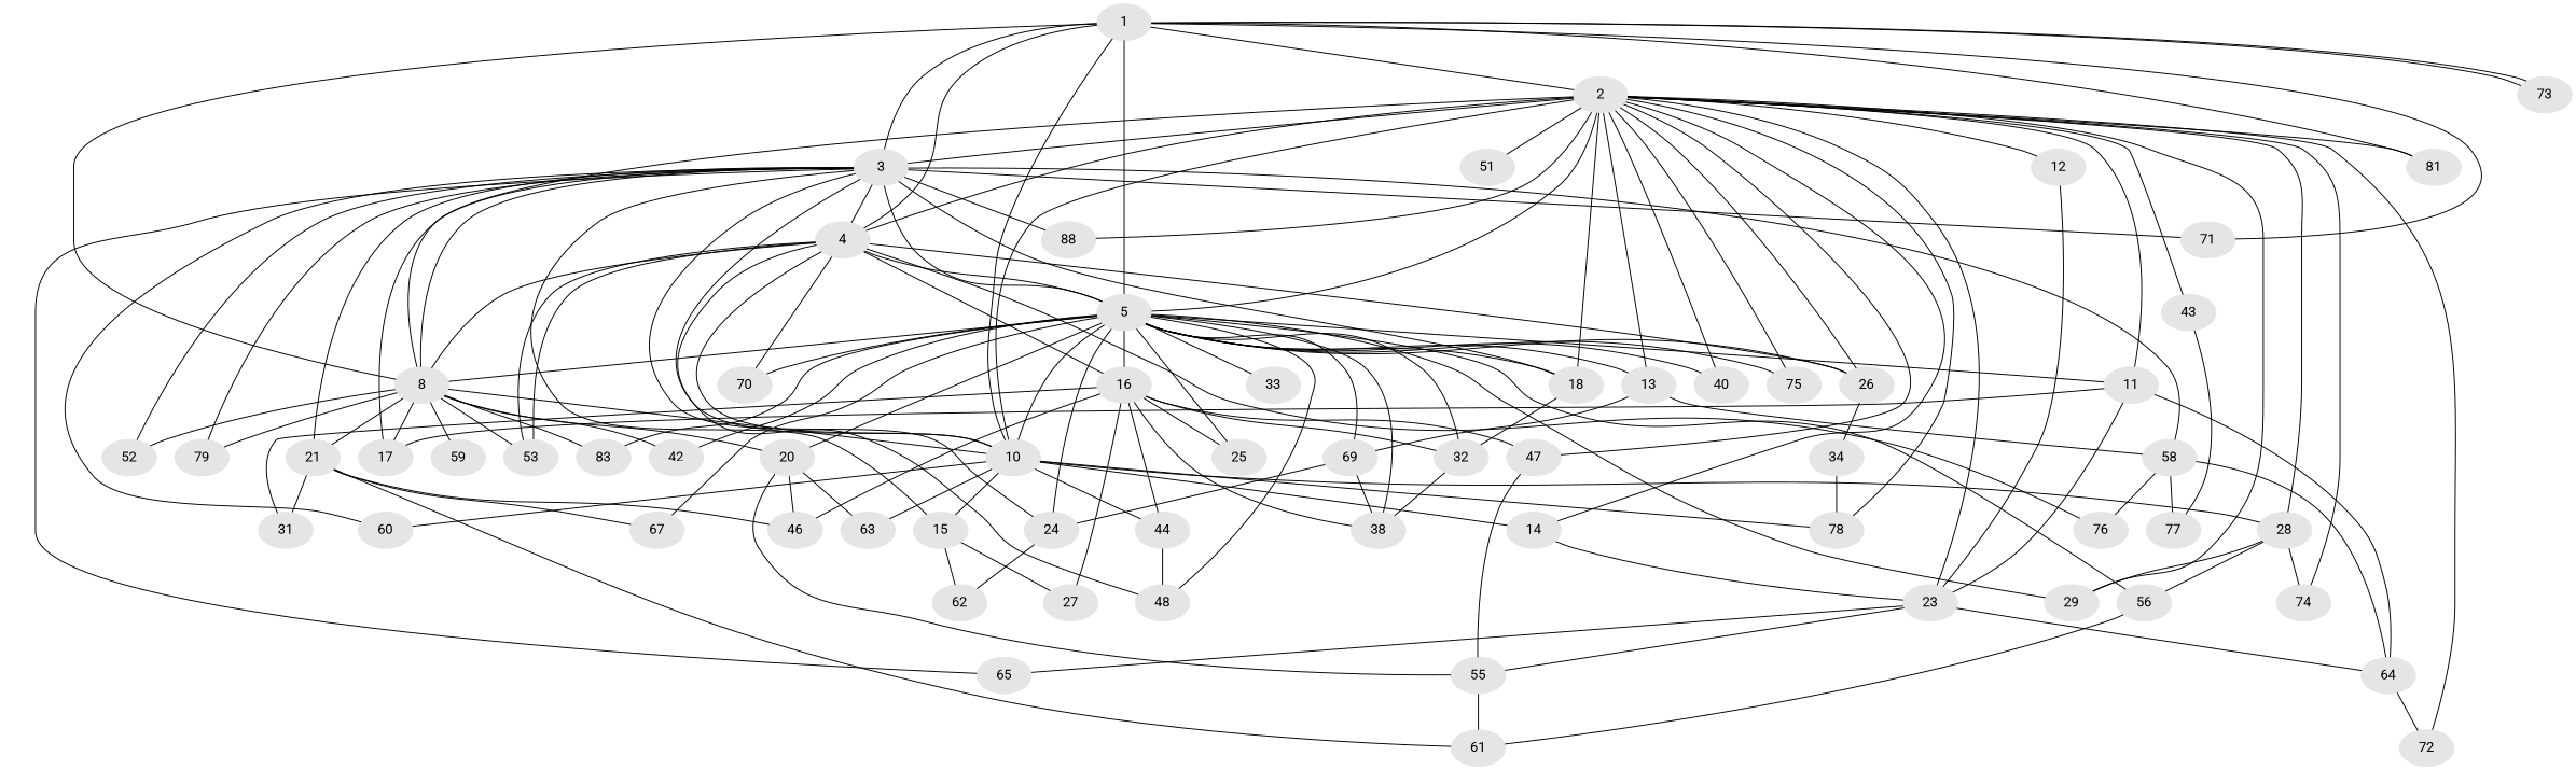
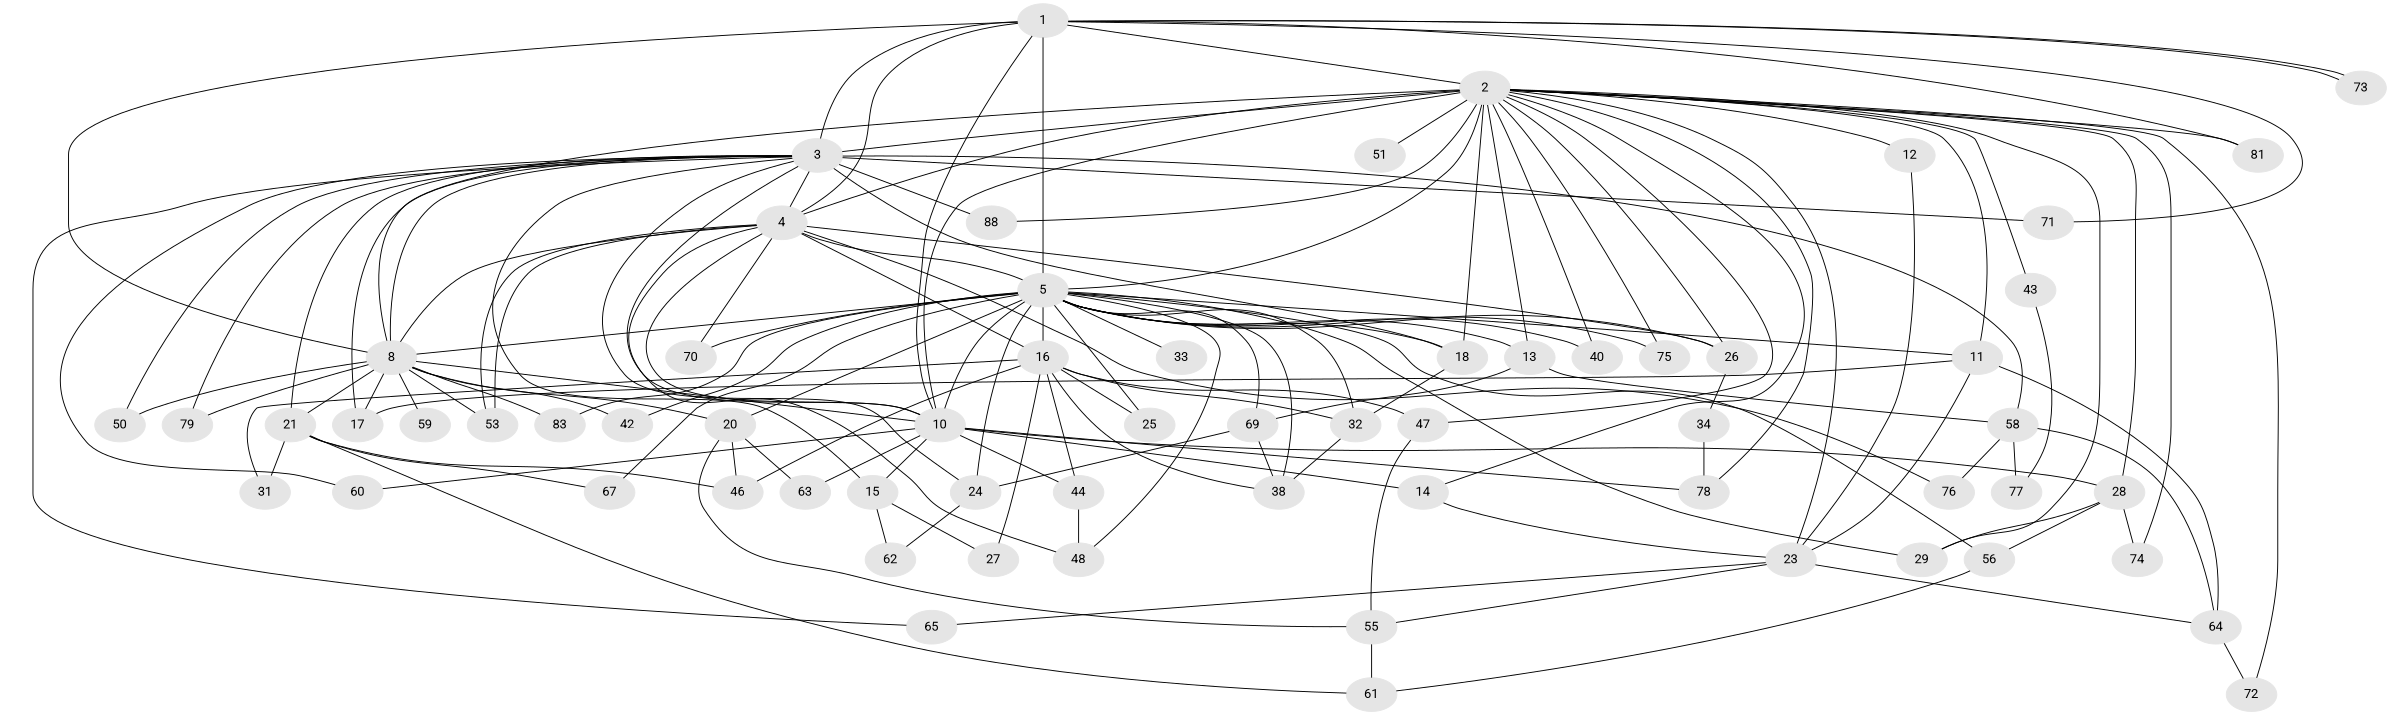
  graph {
    fontname=Roboto
    node [color=gray90 fontname=Roboto style=filled]
    edge [fontname=Roboto]
    1 [super="+36"]
    2 [super="+7"]
    3 [super="+9"]
    4 [super="+85"]
    5 [super="+6"]
    8 [super="+87"]
    10 [super="+86"]
    71
    73
    81
    11 [super="+22"]
    12
    13
    14 [super="+57"]
    18 [super="+49"]
    23 [super="+30"]
    26 [super="+50"]
    28
    29 [super="+37"]
    40
    43
    47
    51
    72
    74
    75
    78
    88
    15 [super="+68"]
    17
    21 [super="+54"]
    24 [super="+39"]
-   52
+   52 [label=50]
    58 [super="+66"]
    60
    65
    79
    16 [super="+45"]
    48 [super="+82"]
    53
    70
    76
    n43 [label=69 super="+41"]
    20 [super="+35"]
    25
    32 [super="+69"]
    33
    38
    42
    56 [super="+80"]
    67
    83
    59
    44
    63
    64
    55 [super="+84"]
    34
    77
    27
    62
    31
    46
    61
    1 -- 2 [weight=2]
    1 -- 3 [weight=3]
    1 -- 4
    1 -- 5 [weight=2]
    1 -- 8
    1 -- 10
    1 -- 71
    1 -- 73
    1 -- 73
    1 -- 81
    2 -- 3 [weight=4]
    2 -- 4 [weight=2]
    2 -- 5 [weight=4]
    2 -- 8 [weight=2]
    2 -- 10 [weight=2]
    2 -- 81
    2 -- 11
    2 -- 12 [weight=2]
    2 -- 13
    2 -- 14
    2 -- 18
    2 -- 23
    2 -- 26
    2 -- 28
    2 -- 29
    2 -- 40
    2 -- 43
    2 -- 47
    2 -- 51
    2 -- 72
    2 -- 74
    2 -- 75
    2 -- 78
    2 -- 88
    3 -- 4 [weight=2]
-   3 -- 5 [weight=4]
    3 -- 8 [weight=2]
    3 -- 10 [weight=2]
    3 -- 71
    3 -- 18
    3 -- 88
    3 -- 15
    3 -- 17
    3 -- 21
    3 -- 24
    3 -- 52
    3 -- 58
    3 -- 60
    3 -- 65
    3 -- 79
    4 -- 5 [weight=3]
    4 -- 8
    4 -- 10
    4 -- 26
    4 -- 16
    4 -- 48
    4 -- 53
    4 -- 53
    4 -- 70
    4 -- 76
    5 -- 8 [weight=2]
    5 -- 10 [weight=3]
    5 -- 11
    5 -- 13
    5 -- 18
    5 -- 26
    5 -- 29
    5 -- 40
    5 -- 75
    5 -- 24
    5 -- 16
    5 -- 48
    5 -- 70
    5 -- n43
    5 -- 20 [weight=2]
    5 -- 25
    5 -- 32
    5 -- 33 [weight=2]
    5 -- 38
    5 -- 42
    5 -- 56
    5 -- 67
    5 -- 83
    8 -- 10
    8 -- 17
    8 -- 21
    8 -- 52
    8 -- 79
    8 -- 53
    8 -- 20
    8 -- 42
    8 -- 83
    8 -- 59
    10 -- 14
    10 -- 28
    10 -- 78
    10 -- 15 [weight=2]
    10 -- 60
    10 -- 44
    10 -- 63
    11 -- 23
    11 -- 17
    11 -- 64
    12 -- 23
    13 -- 58
    13 -- n43
    14 -- 23
    18 -- 32
    23 -- 65
    23 -- 64
    23 -- 55
    26 -- 34
    28 -- 29
    28 -- 74
    28 -- 56
    43 -- 77
    47 -- 55
    15 -- 27
    15 -- 62
    21 -- 67
    21 -- 31
    21 -- 46
    21 -- 61
    24 -- 62
    58 -- 76
    58 -- 64
    58 -- 77
    16 -- 47
    16 -- 25
    16 -- 32
    16 -- 38
    16 -- 44
    16 -- 27
    16 -- 31
    16 -- 46
    n43 -- 24
    n43 -- 38
    20 -- 63
    20 -- 55
    20 -- 46
    32 -- 38
    56 -- 61
    44 -- 48
    64 -- 72
    55 -- 61
    34 -- 78
  }
